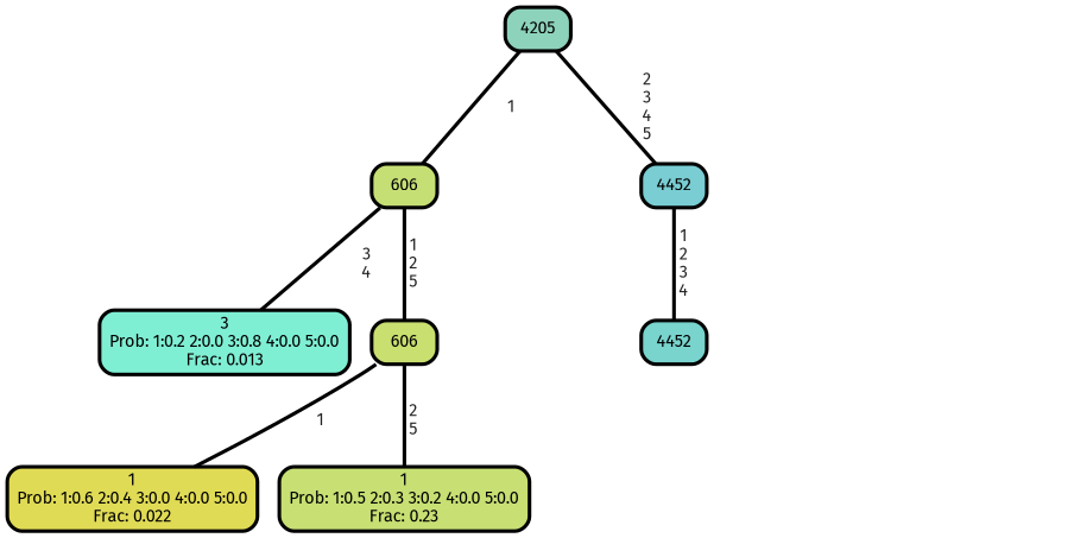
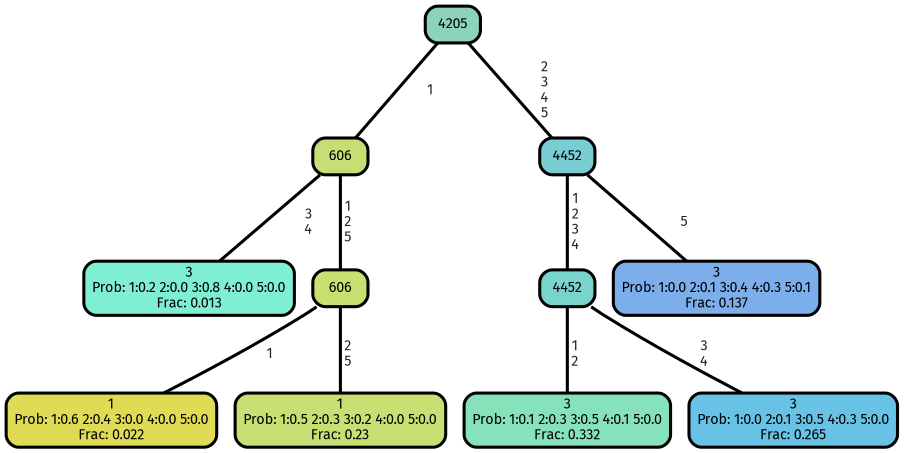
  graph {
    fontname="Fira Sans"
    ranksep="0 equally"
    splines=straight
    node [color=black fontcolor=black fontname="Fira Sans" penwidth=3 shape=box style="filled, rounded"]
    edge [color=black fontcolor=grey14 fontname="Fira Sans" fontweight=bold penwidth=3]
    n1 [fillcolor="#7fefd4" label="3\nProb: 1:0.2 2:0.0 3:0.8 4:0.0 5:0.0\nFrac: 0.013"]
    n2 [fillcolor="#c6df75" label=606]
    n3 [fillcolor="#c9df70" label=606]
    n4 [fillcolor="#e0db55" label="1\nProb: 1:0.6 2:0.4 3:0.0 4:0.0 5:0.0\nFrac: 0.022"]
    n5 [fillcolor="#c7df73" label="1\nProb: 1:0.5 2:0.3 3:0.2 4:0.0 5:0.0\nFrac: 0.23"]
    n6 [fillcolor="#8dd2ba" label=4205]
    n7 [fillcolor="#79cdd3" label=4452]
    n8 [fillcolor="#78d4cd" label=4452]
+   n9 [fillcolor="#7baeeb" label="3\nProb: 1:0.0 2:0.1 3:0.4 4:0.3 5:0.1\nFrac: 0.137"]
+   n10 [fillcolor="#85e2ba" label="3\nProb: 1:0.1 2:0.3 3:0.5 4:0.1 5:0.0\nFrac: 0.332"]
+   n11 [fillcolor="#67c2e6" label="3\nProb: 1:0.0 2:0.1 3:0.5 4:0.3 5:0.0\nFrac: 0.265"]
    subgraph sub_1 {
      rank=same
    }
    n2 -- n1 [label=" 3\n 4"]
    n2 -- n3 [label=" 1\n 2\n 5"]
    n3 -- n4 [label=" 1"]
    n3 -- n5 [label=" 2\n 5"]
    n6 -- n2 [label=" 1"]
    n6 -- n7 [label=" 2\n 3\n 4\n 5"]
    n7 -- n8 [label=" 1\n 2\n 3\n 4"]
+   n7 -- n9 [label=" 5"]
+   n8 -- n10 [label=" 1\n 2"]
+   n8 -- n11 [label=" 3\n 4"]
  }
